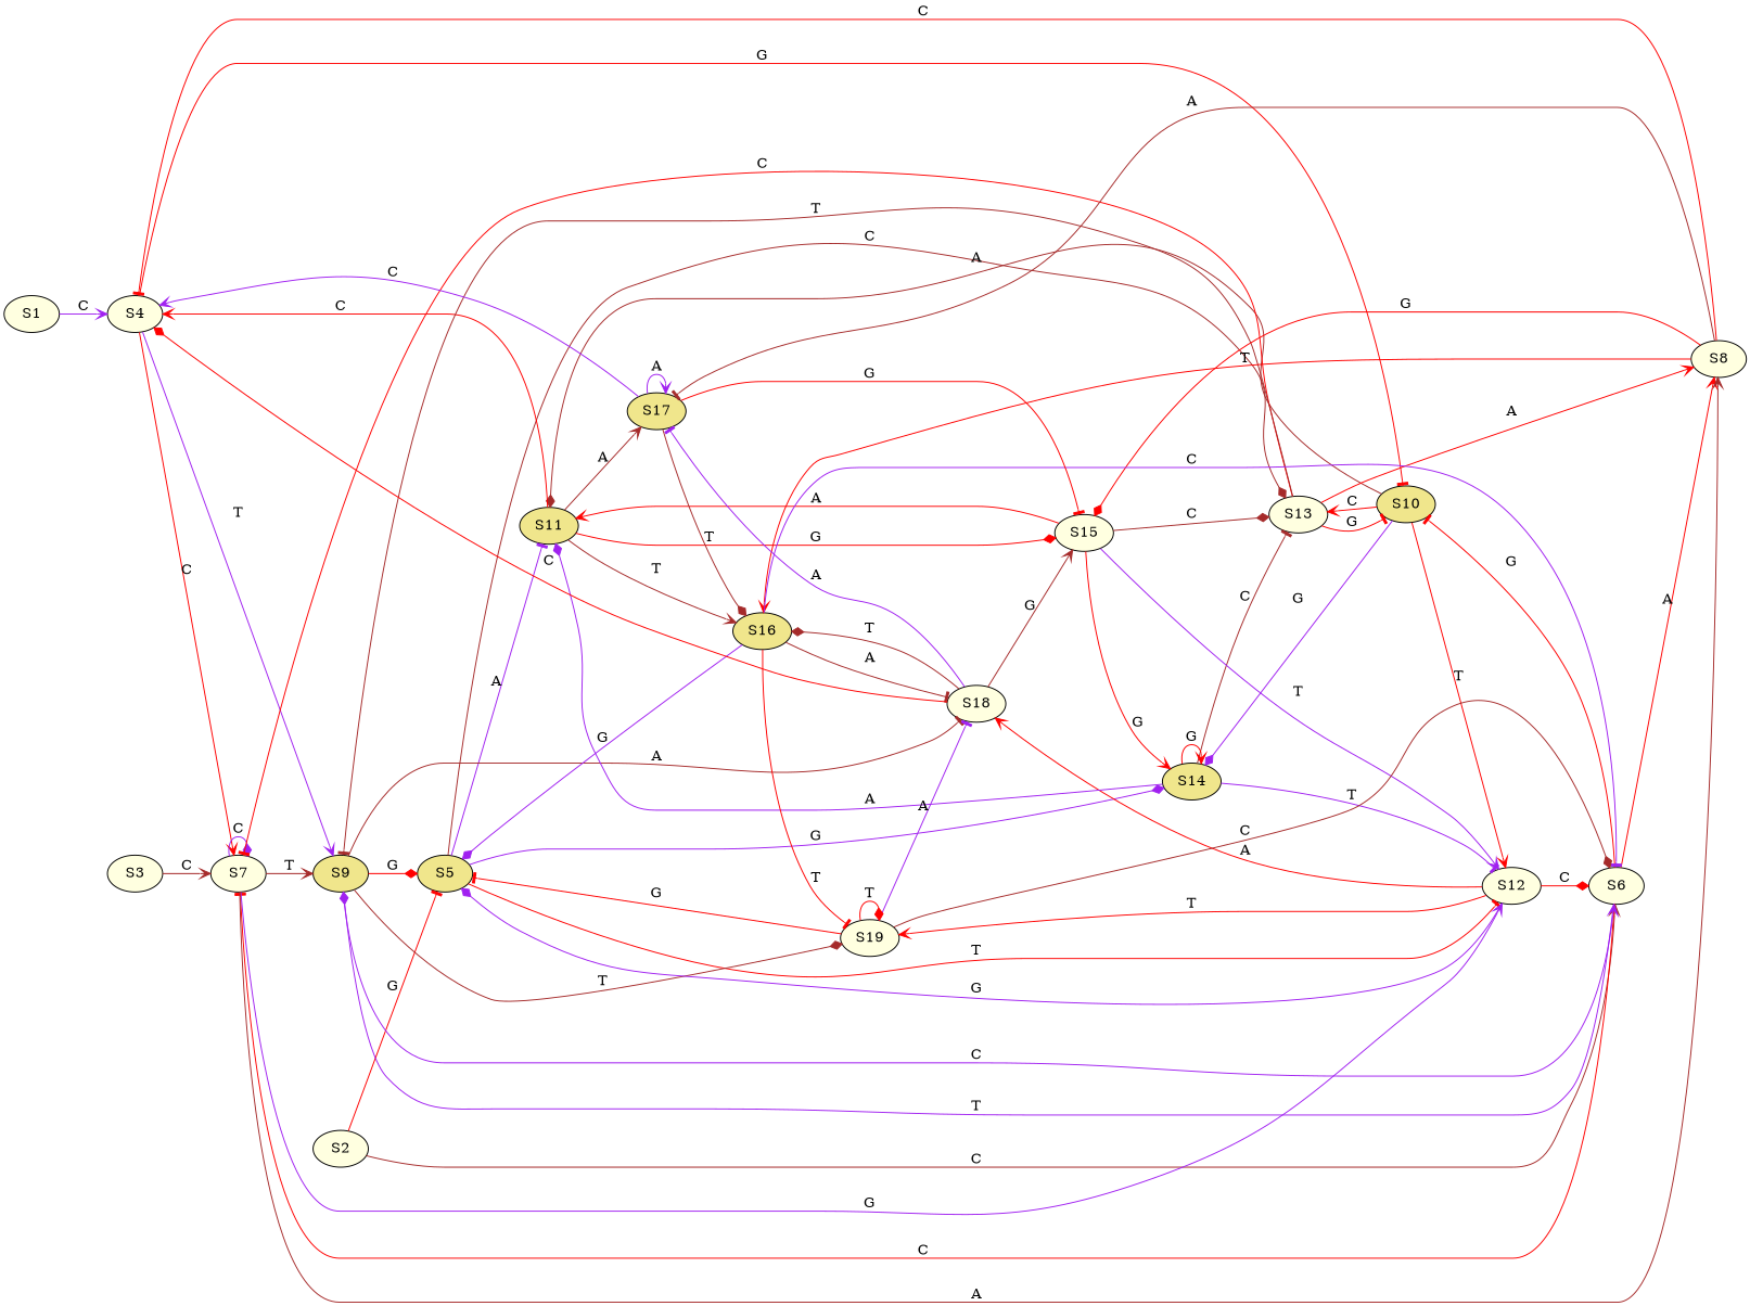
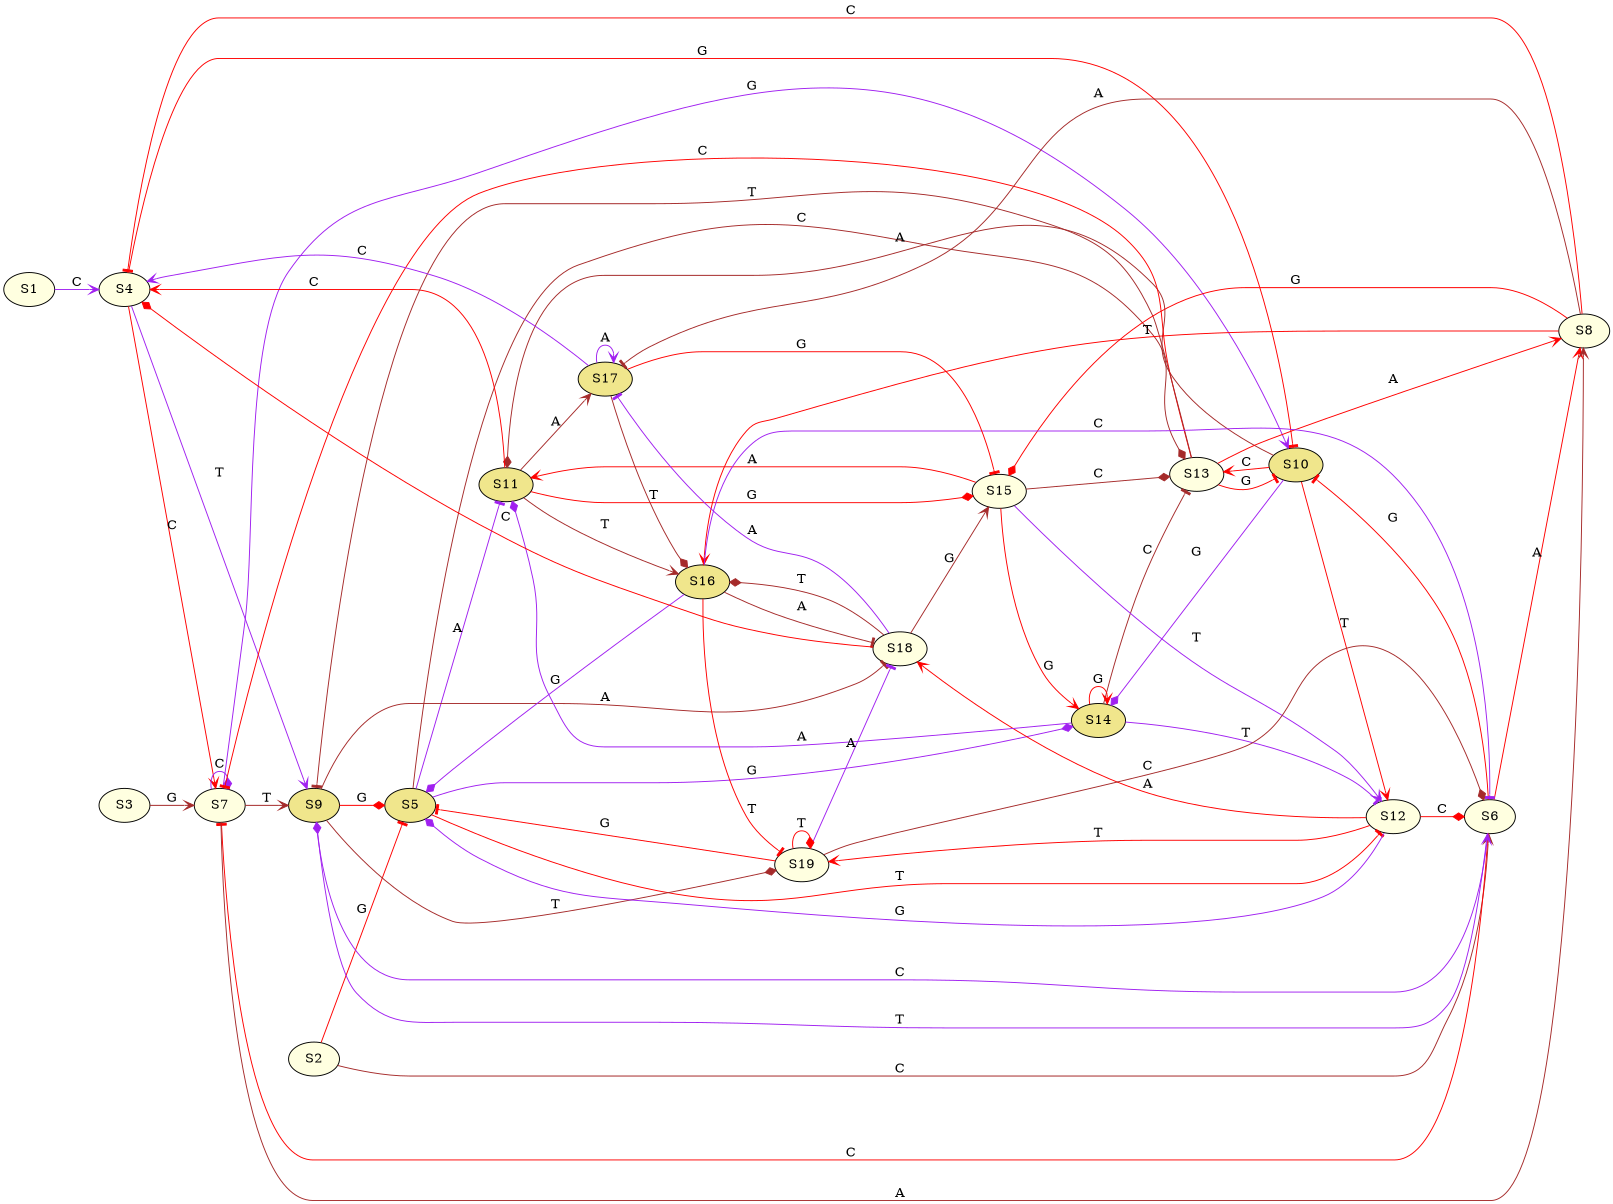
  strict digraph {
    rankdir=LR
    node [fillcolor=lightyellow style=filled]
    edge [arrowhead=vee color=red]
    S1
    S4
    S5 [fillcolor=khaki]
    S2
    S6
    S3
    S7
    S9 [fillcolor=khaki]
    S10 [fillcolor=khaki]
    S11 [fillcolor=khaki]
    S12
    S13
    S14 [fillcolor=khaki]
    S8
    S15
    S16 [fillcolor=khaki]
    S17 [fillcolor=khaki]
    S18
    S19
    S1 -> S4 [color=purple label=C]
    S4 -> S7 [label=C]
    S4 -> S9 [color=purple label=T]
    S4 -> S10 [arrowhead=tee label=G]
    S5 -> S11 [arrowhead=tee color=purple label=A]
    S5 -> S12 [arrowhead=tee label=T]
    S5 -> S13 [arrowhead=diamond color=brown label=C]
    S5 -> S14 [arrowhead=diamond color=purple label=G]
    S2 -> S5 [arrowhead=tee label=G]
    S2 -> S6 [color=brown label=C]
    S6 -> S7 [arrowhead=tee label=C]
    S6 -> S9 [arrowhead=diamond color=purple label=T]
    S6 -> S10 [arrowhead=tee label=G]
    S6 -> S8 [label=A]
-   S3 -> S7 [color=brown label=C]
+   S3 -> S7 [color=brown label=G]
    S7 -> S7 [arrowhead=diamond color=purple label=C]
    S7 -> S9 [color=brown label=T]
-   S7 -> S12 [color=purple label=G]
+   S7 -> S10 [color=purple label=G]
    S7 -> S8 [color=brown label=A]
    S9 -> S5 [arrowhead=diamond label=G]
    S9 -> S6 [color=purple label=C]
    S9 -> S18 [arrowhead=tee color=brown label=A]
    S9 -> S19 [arrowhead=diamond color=brown label=T]
    S10 -> S11 [arrowhead=diamond color=brown label=A]
    S10 -> S12 [label=T]
    S10 -> S13 [label=C]
    S10 -> S14 [arrowhead=diamond color=purple label=G]
    S11 -> S4 [label=C]
    S11 -> S15 [arrowhead=diamond label=G]
    S11 -> S16 [color=brown label=T]
    S11 -> S17 [color=brown label=A]
    S12 -> S5 [arrowhead=diamond color=purple label=G]
    S12 -> S6 [arrowhead=diamond label=C]
    S12 -> S18 [label=A]
    S12 -> S19 [label=T]
    S13 -> S7 [arrowhead=tee label=C]
    S13 -> S9 [arrowhead=tee color=brown label=T]
    S13 -> S10 [arrowhead=tee label=G]
    S13 -> S8 [label=A]
    S14 -> S11 [arrowhead=diamond color=purple label=A]
    S14 -> S12 [arrowhead=tee color=purple label=T]
    S14 -> S13 [arrowhead=tee color=brown label=C]
    S14 -> S14 [label=G]
    S8 -> S4 [arrowhead=tee label=C]
    S8 -> S15 [arrowhead=diamond label=G]
    S8 -> S16 [label=T]
    S8 -> S17 [arrowhead=tee color=brown label=A]
    S15 -> S11 [label=A]
    S15 -> S12 [color=purple label=T]
    S15 -> S13 [arrowhead=diamond color=brown label=C]
    S15 -> S14 [label=G]
    S16 -> S5 [arrowhead=diamond color=purple label=G]
    S16 -> S6 [arrowhead=tee color=purple label=C]
    S16 -> S18 [arrowhead=tee color=brown label=A]
    S16 -> S19 [arrowhead=tee label=T]
    S17 -> S4 [color=purple label=C]
    S17 -> S15 [arrowhead=tee label=G]
    S17 -> S16 [arrowhead=diamond color=brown label=T]
    S17 -> S17 [color=purple label=A]
    S18 -> S4 [arrowhead=diamond label=C]
    S18 -> S15 [color=brown label=G]
    S18 -> S16 [arrowhead=diamond color=brown label=T]
    S18 -> S17 [arrowhead=tee color=purple label=A]
    S19 -> S5 [arrowhead=tee label=G]
    S19 -> S6 [arrowhead=diamond color=brown label=C]
    S19 -> S18 [arrowhead=tee color=purple label=A]
    S19 -> S19 [arrowhead=diamond label=T]
  }
